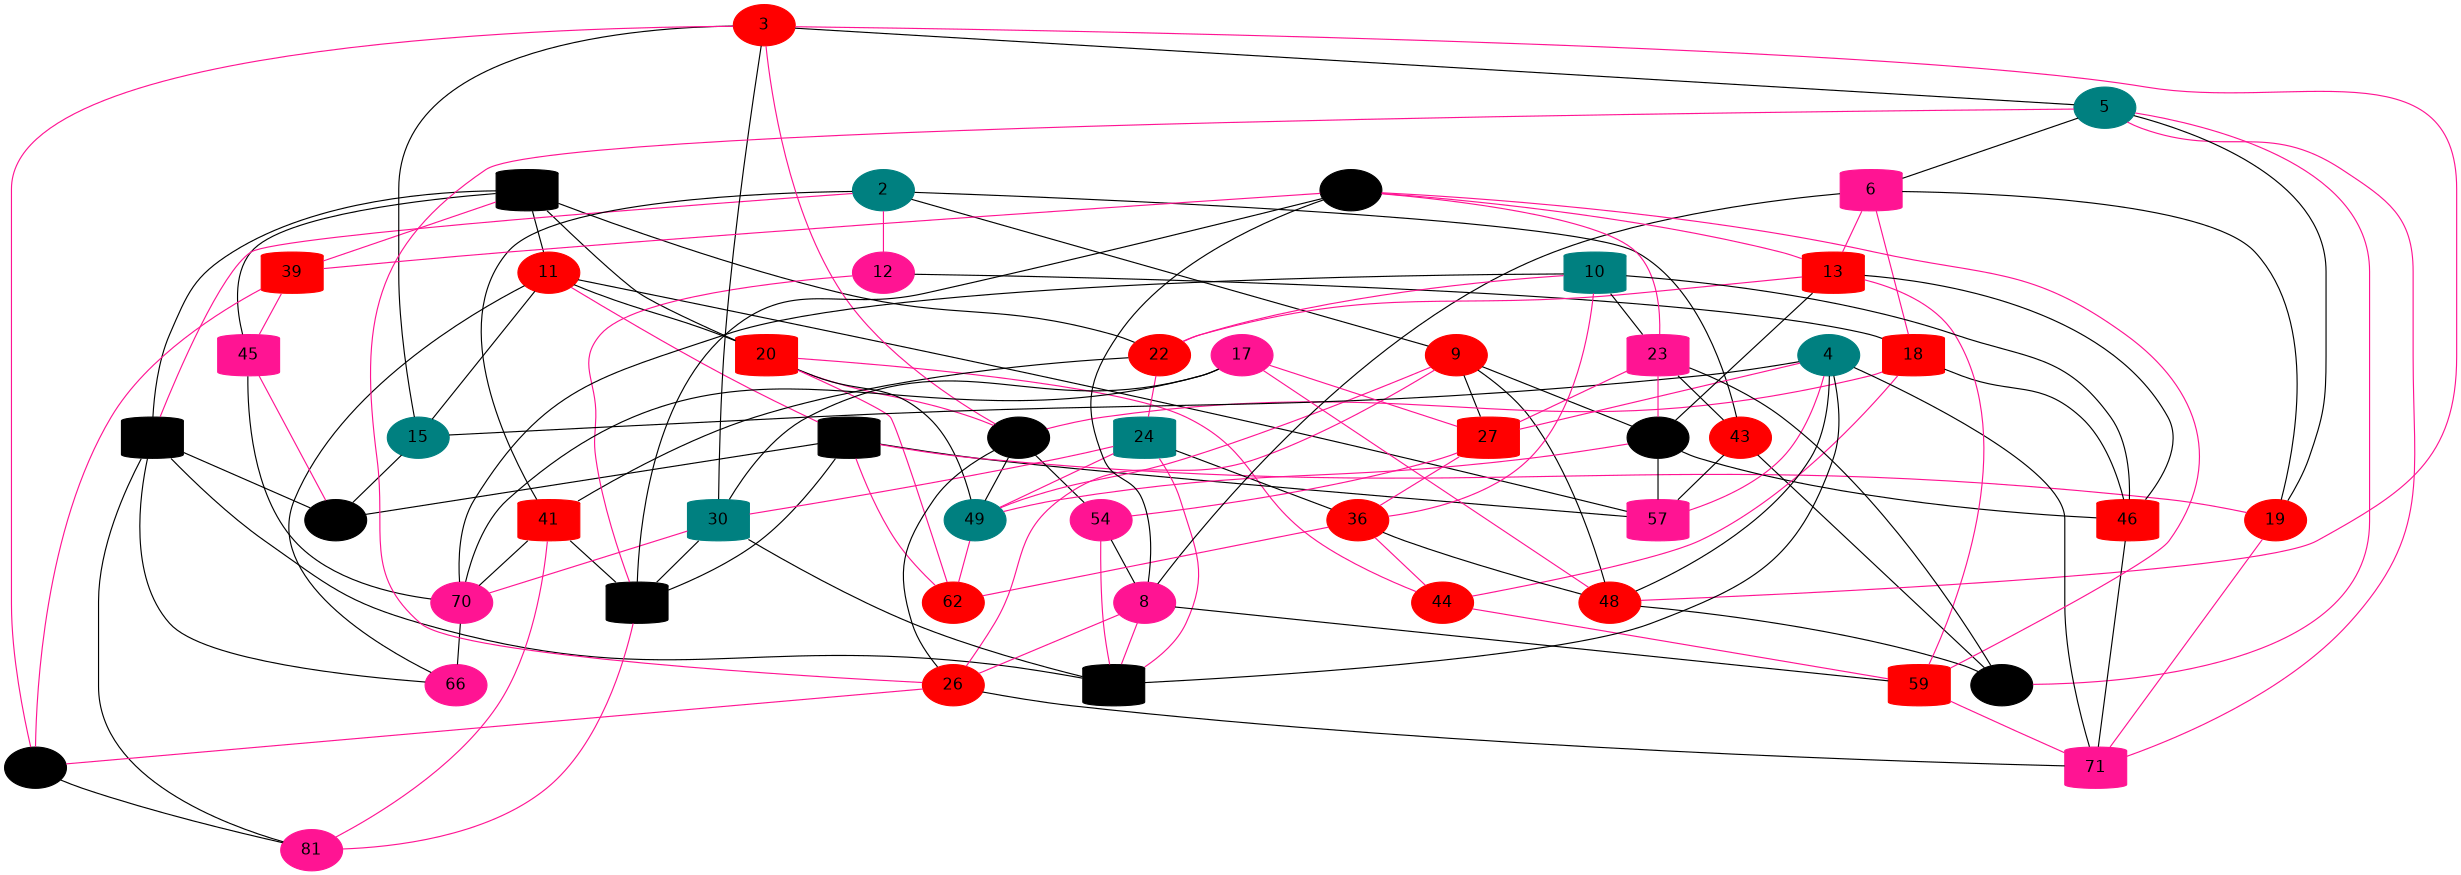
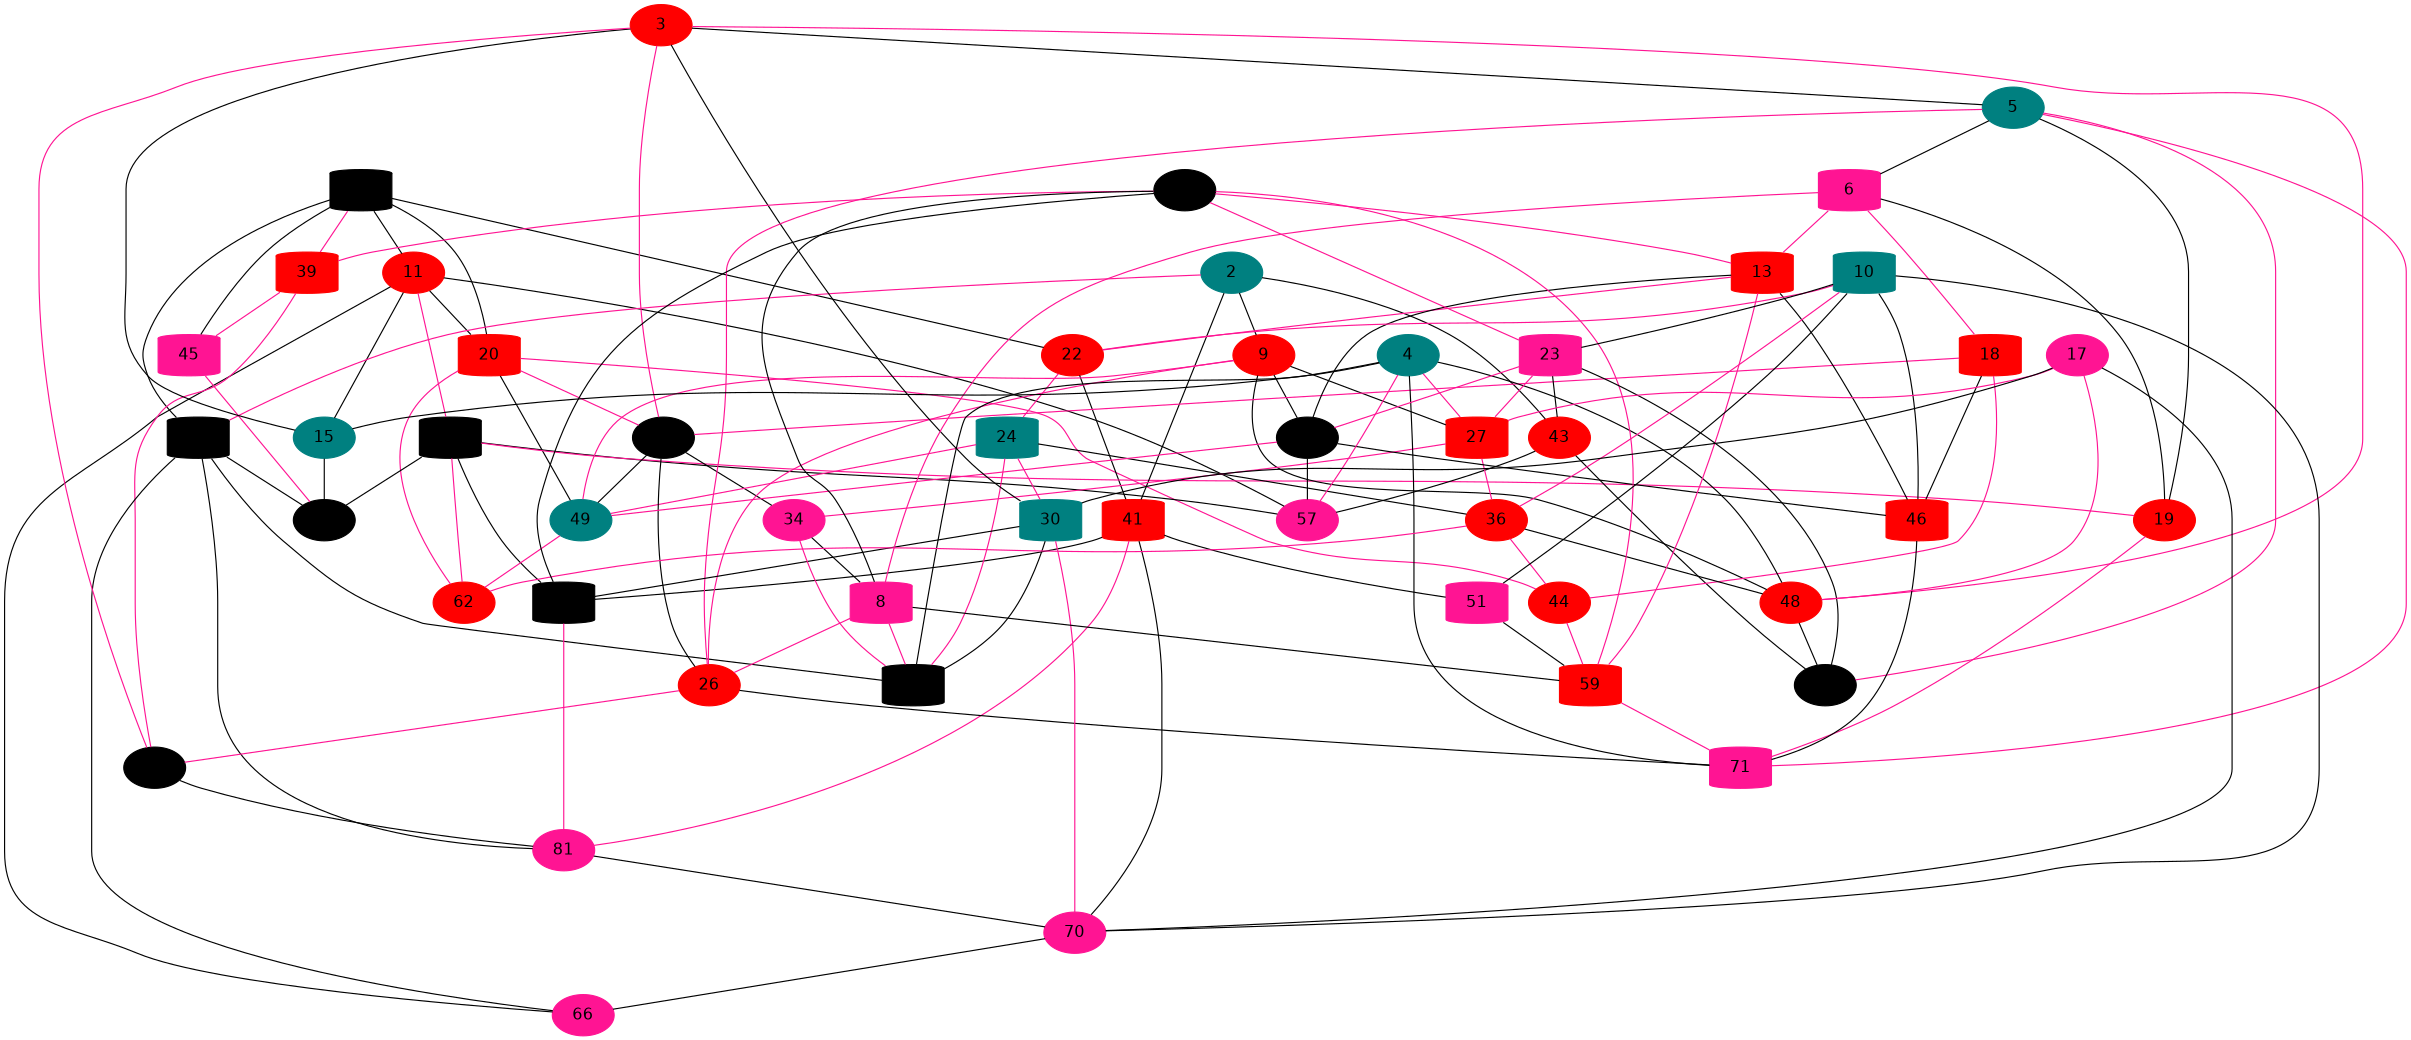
  graph {
    fontname="DejaVu Sans"
    node [color=red fontname="DejaVu Sans" shape=ellipse style=filled]
    edge [color=black fontname="DejaVu Sans"]
    1 [color=black shape=cylinder super="+38"]
    11 [super="+33"]
    20 [shape=cylinder super="+47"]
    22 [super="+85"]
    39 [shape=cylinder]
    45 [color=deeppink shape=cylinder]
    63 [color=black shape=cylinder super="+76"]
    15 [color=teal]
-   57 [color=deeppink shape=cylinder super="+64"]
+   57 [color=deeppink super="+64"]
    14 [color=black shape=cylinder super="+56"]
    66 [color=deeppink]
    31 [color=black super="+86"]
    49 [color=teal super="+82"]
    62
    44
    41 [shape=cylinder super="+60"]
    24 [color=teal shape=cylinder super="+61"]
    79 [color=black]
    70 [color=deeppink]
    83 [color=black]
    67 [color=black shape=cylinder super="+73"]
    81 [color=deeppink]
    2 [color=teal super="+55"]
    9 [super="+52"]
-   12 [color=deeppink]
    43
    48 [super="+68"]
    27 [shape=cylinder super="+29"]
    26 [super="+35"]
    40 [color=black super="+77"]
    18 [shape=cylinder super="+75"]
    53 [color=black shape=cylinder super="+74"]
+   51 [color=deeppink shape=cylinder super="+58"]
    50 [color=black]
    3 [super="+25"]
    5 [color=teal super="+80"]
    30 [color=teal shape=cylinder super="+34"]
    71 [color=deeppink shape=cylinder super="+84"]
    6 [color=deeppink shape=cylinder super="+72"]
    19
-   54 [color=deeppink]
+   54 [color=deeppink label=34]
    4 [color=teal super="+42"]
    36 [super="+37"]
-   8 [color=deeppink super="+16"]
+   8 [color=deeppink shape=cylinder super="+16"]
    13 [shape=cylinder super="+32"]
    59 [shape=cylinder super="+78"]
    46 [shape=cylinder super="+69"]
    7 [color=black super="+28"]
    23 [color=deeppink shape=cylinder super="+65"]
    10 [color=teal shape=cylinder super="+21"]
    17 [color=deeppink]
    1 -- 11
    1 -- 20
    1 -- 22
    1 -- 39 [color=deeppink]
    1 -- 45
    1 -- 63
    11 -- 20
    11 -- 15
    11 -- 57
    11 -- 14 [color=deeppink]
    11 -- 66
    20 -- 31 [color=deeppink]
    20 -- 49
    20 -- 62 [color=deeppink]
    20 -- 44 [color=deeppink]
    22 -- 41
    22 -- 24 [color=deeppink weight=2]
    39 -- 45 [color=deeppink]
    39 -- 79 [color=deeppink]
-   45 -- 70
+   81 -- 70
    45 -- 83 [color=deeppink]
    63 -- 66
    63 -- 83
    63 -- 67
    63 -- 81
    15 -- 83
    14 -- 57
    14 -- 62 [color=deeppink]
    14 -- 83
    14 -- 53
    14 -- 19 [color=deeppink]
    31 -- 49
    31 -- 54
    49 -- 62 [color=deeppink]
    44 -- 59 [color=deeppink]
    41 -- 70
    41 -- 81 [color=deeppink]
    41 -- 53
+   41 -- 51
    24 -- 49 [color=deeppink]
    24 -- 67 [color=deeppink]
    24 -- 30 [color=deeppink]
    24 -- 36
    79 -- 81
    70 -- 66 [weight=2]
    2 -- 63 [color=deeppink]
    2 -- 41
    2 -- 9
-   2 -- 12 [color=deeppink weight=2]
    2 -- 43
    9 -- 49 [color=deeppink]
    9 -- 48
    9 -- 27
    9 -- 26 [color=deeppink]
    9 -- 40
-   12 -- 18
-   12 -- 53 [color=deeppink]
    43 -- 57
    43 -- 50
    48 -- 50
    27 -- 54 [color=deeppink]
    27 -- 36 [color=deeppink]
    26 -- 31
    26 -- 79 [color=deeppink]
    26 -- 71
    40 -- 57
    40 -- 49 [color=deeppink]
    40 -- 46
    18 -- 31 [color=deeppink]
    18 -- 44 [color=deeppink]
    18 -- 46 [weight=2]
    53 -- 81 [color=deeppink]
+   51 -- 59
    3 -- 15
    3 -- 31 [color=deeppink]
    3 -- 79 [color=deeppink]
    3 -- 48 [color=deeppink]
    3 -- 5
    3 -- 30
    5 -- 26 [color=deeppink]
    5 -- 50 [color=deeppink]
    5 -- 71 [color=deeppink]
    5 -- 6
    5 -- 19
    30 -- 70 [color=deeppink]
    30 -- 67
    30 -- 53
    6 -- 18 [color=deeppink]
    6 -- 19
-   6 -- 8 [weight=2]
+   6 -- 8 [color=deeppink weight=2]
    6 -- 13 [color=deeppink]
    19 -- 71 [color=deeppink]
    54 -- 67 [color=deeppink]
    54 -- 8
    4 -- 15
    4 -- 57 [color=deeppink]
    4 -- 67
    4 -- 48
    4 -- 27 [color=deeppink]
    4 -- 71
    36 -- 62 [color=deeppink]
    36 -- 44 [color=deeppink]
    36 -- 48
    8 -- 67 [color=deeppink]
    8 -- 26 [color=deeppink]
    8 -- 59
    13 -- 22 [color=deeppink]
    13 -- 40
    13 -- 59 [color=deeppink]
    13 -- 46
    59 -- 71 [color=deeppink]
    46 -- 71
    7 -- 39 [color=deeppink]
    7 -- 53
    7 -- 8
    7 -- 13 [color=deeppink]
    7 -- 59 [color=deeppink]
    7 -- 23 [color=deeppink]
    23 -- 43
    23 -- 27 [color=deeppink]
    23 -- 40 [color=deeppink]
    23 -- 50
    10 -- 22 [color=deeppink]
    10 -- 70
+   10 -- 51
    10 -- 36 [color=deeppink]
    10 -- 46
    10 -- 23
    17 -- 70
    17 -- 48 [color=deeppink]
    17 -- 27 [color=deeppink]
    17 -- 30
  }
